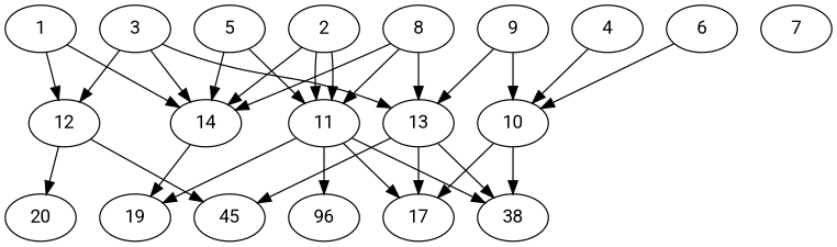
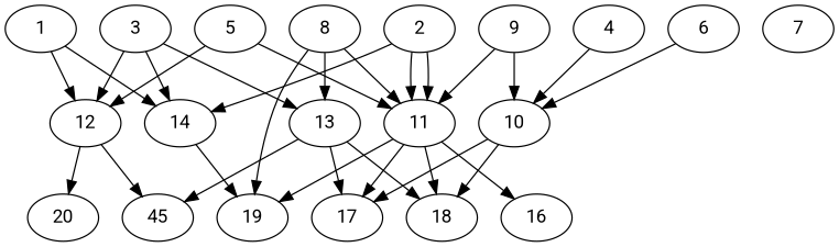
  digraph {
    fontname=Roboto
    node [alpha=0.12 fontname=Roboto]
    edge [fontname=Roboto]
    1 [alpha=0.10 expect_size=21678080]
    12 [alpha=0.16 expect_size=34075648]
    14 [alpha=0.05 expect_size=15996928]
    10 [expect_size=25635840]
    17 [alpha=0.10 expect_size=41276416]
-   18 [alpha=0.14 expect_size=22755328 label=38]
+   18 [alpha=0.14 expect_size=22755328]
    11 [alpha=0.11 expect_size=9852928]
-   16 [expect_size=45030400 label=96]
+   16 [expect_size=45030400]
    19 [alpha=0.08 expect_size=44057600]
    n10 [alpha=0.02 expect_size=16257024 label=45]
    20 [alpha=0.14 expect_size=15618048]
    2 [alpha=0.19 expect_size=44101632]
    3 [alpha=0.13 expect_size=24096768]
    13 [alpha=0.08 expect_size=32309248]
    4 [alpha=0.00 expect_size=12030976]
    5 [expect_size=49033216]
    6 [alpha=0.18 expect_size=8890368]
    7 [expect_size=38148096]
    8 [alpha=0.09 expect_size=6842368]
    9 [alpha=0.08 expect_size=28384256]
    1 -> 12
    1 -> 14
    12 -> n10
    12 -> 20
    14 -> 19
    10 -> 17
    10 -> 18
    11 -> 17
    11 -> 18
    11 -> 16
    11 -> 19
    2 -> 14
    2 -> 11
    2 -> 11
    3 -> 12
    3 -> 14
    3 -> 13
    13 -> 17
    13 -> 18
    13 -> n10
    4 -> 10
-   5 -> 14
+   5 -> 12
    5 -> 11
    6 -> 10
-   8 -> 14
+   8 -> 19
    8 -> 11
    8 -> 13
    9 -> 10
-   9 -> 13
+   9 -> 11
  }
